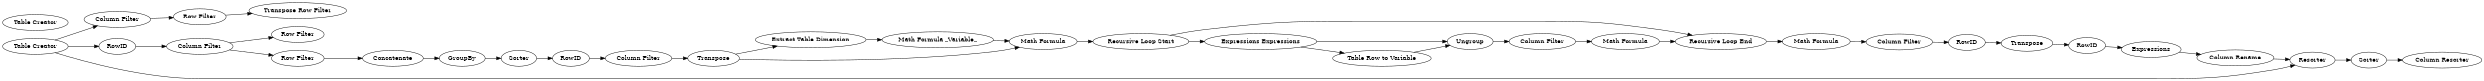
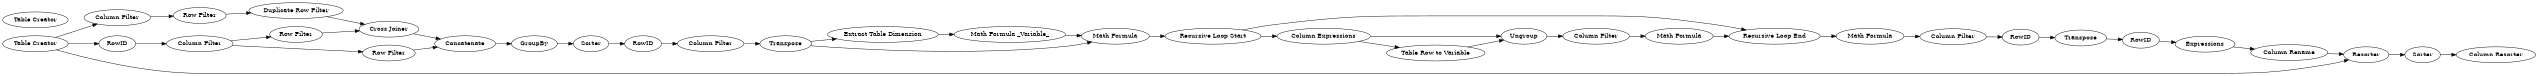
  digraph {
    rankdir=LR
    n1 [label="Table Creator"]
    n2 [label="Column Filter"]
    n3 [label=RowID]
    n4 [label=Resorter]
    n5 [label="Row Filter"]
    n6 [label="Column Filter"]
    n7 [label=Sorter]
    n8 [label="Table Creator"]
+   n9 [label="Cross Joiner"]
    n10 [label=Concatenate]
    n11 [label=GroupBy]
    n12 [label="Row Filter"]
    n13 [label="Row Filter"]
-   n14 [label="Transpose Row Filter"]
+   n14 [label="Duplicate Row Filter"]
    n15 [label=Sorter]
    n16 [label=Transpose]
    n17 [label="Extract Table Dimension"]
    n18 [label="Math Formula"]
    n19 [label="Math Formula _Variable_"]
    n20 [label="Recursive Loop Start"]
    n21 [label=RowID]
    n22 [label="Column Filter"]
    n23 [label=Ungroup]
    n24 [label="Column Filter"]
    n25 [label="Math Formula"]
    n26 [label="Recursive Loop End"]
    n27 [label="Math Formula"]
    n28 [label="Column Filter"]
-   n29 [label="Expressions Expressions"]
+   n29 [label="Column Expressions"]
    n30 [label="Table Row to Variable"]
    n31 [label=RowID]
    n32 [label=Transpose]
    n33 [label=Expressions]
    n34 [label="Column Rename"]
    n35 [label=RowID]
    n36 [label="Column Resorter"]
    n1 -> n2
    n1 -> n3
    n1 -> n4
    n2 -> n5
    n3 -> n6
    n4 -> n7
    n5 -> n14
    n6 -> n12
    n6 -> n13
    n7 -> n36
+   n9 -> n10
    n10 -> n11
    n11 -> n15
+   n12 -> n9
    n13 -> n10
+   n14 -> n9
    n15 -> n21
    n16 -> n17
    n16 -> n18
    n17 -> n19
    n18 -> n20
    n19 -> n18
    n20 -> n26
    n20 -> n29
    n21 -> n22
    n22 -> n16
    n23 -> n24
    n24 -> n25
    n25 -> n26
    n26 -> n27
    n27 -> n28
    n28 -> n31
    n29 -> n23
    n29 -> n30
    n30 -> n23
    n31 -> n32
    n32 -> n35
    n33 -> n34
    n34 -> n4
    n35 -> n33
  }
